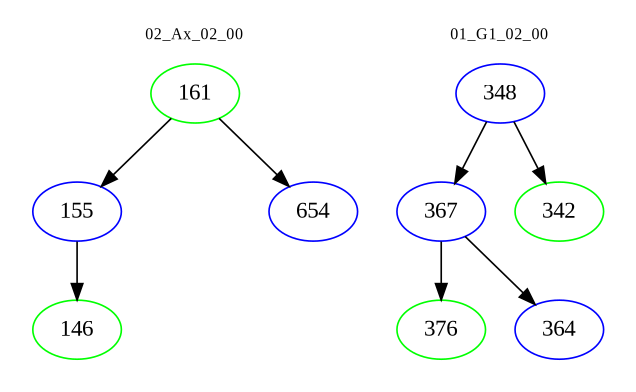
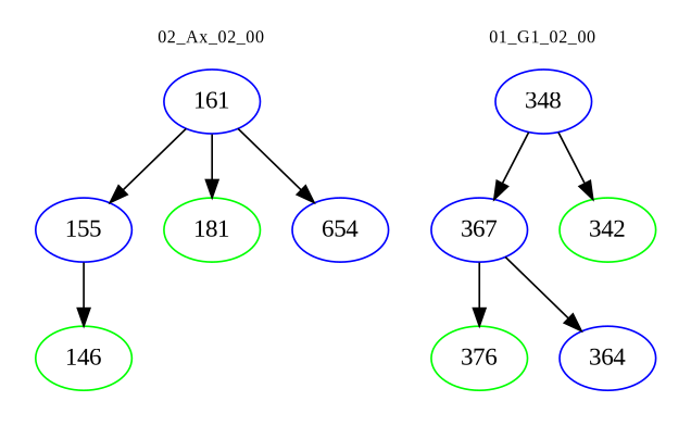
  digraph {
    fontname="Liberation Serif"
    node [color=blue fontname="Liberation Serif"]
    edge [color=black fontname="Liberation Serif"]
-   n1 [color=green label=161]
+   n1 [label=161]
    n2 [label=155]
+   n3 [color=green label=181]
    n4 [label=654]
    n5 [color=green label=146]
    n6 [label=367]
    n7 [color=green label=376]
    n8 [label=348]
    n9 [label=364]
    n10 [color=green label=342]
    subgraph cluster_1 {
      color=white
      fontsize=10
      label="02_Ax_02_00"
      n1
      n2
+     n3
      n4
      n5
    }
    subgraph cluster_2 {
      color=white
      fontsize=10
      label="01_G1_02_00"
      n6
      n7
      n8
      n9
      n10
    }
    n1 -> n2
+   n1 -> n3
    n1 -> n4
    n2 -> n5
    n6 -> n7
    n6 -> n9
    n8 -> n6
    n8 -> n10
  }
